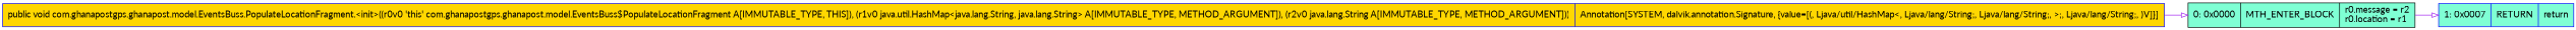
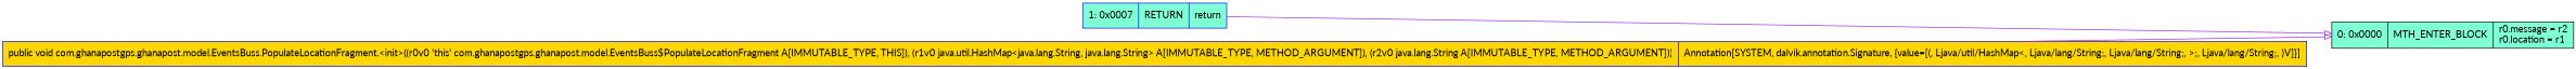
  digraph {
    rankdir=LR
    fontname=Lato
    node [shape=record style=filled fillcolor=aquamarine color=blue fontname=Lato]
    edge [color=purple arrowhead=onormal fontname=Lato]
    n1 [label="{0\:\ 0x0000|MTH_ENTER_BLOCK\l|r0.message = r2\lr0.location = r1\l}" color=black]
    n2 [label="{1\:\ 0x0007|RETURN\l|return\l}"]
    n3 [label="{public void com.ghanapostgps.ghanapost.model.EventsBuss.PopulateLocationFragment.\<init\>((r0v0 'this' com.ghanapostgps.ghanapost.model.EventsBuss$PopulateLocationFragment A[IMMUTABLE_TYPE, THIS]), (r1v0 java.util.HashMap\<java.lang.String, java.lang.String\> A[IMMUTABLE_TYPE, METHOD_ARGUMENT]), (r2v0 java.lang.String A[IMMUTABLE_TYPE, METHOD_ARGUMENT]))  | Annotation[SYSTEM, dalvik.annotation.Signature, \{value=[(, Ljava\/util\/HashMap\<, Ljava\/lang\/String;, Ljava\/lang\/String;, \>;, Ljava\/lang\/String;, )V]\}]\l}" fillcolor=gold]
-   n1 -> n2
+   n2 -> n1
    n3 -> n1
  }
